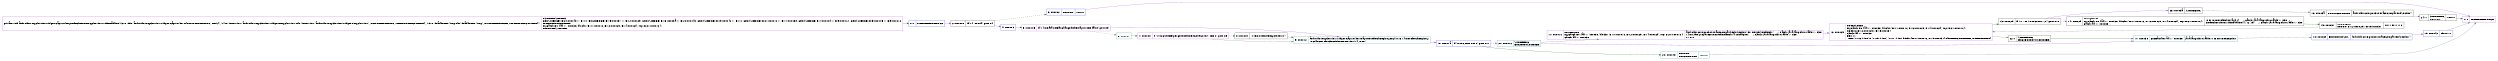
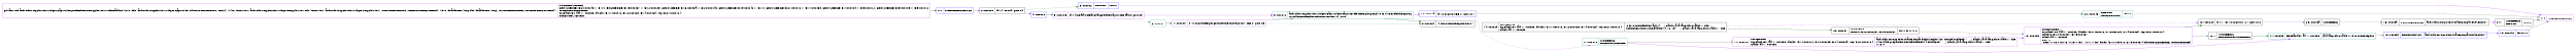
  digraph {
    rankdir=LR
    node [color=black shape=record]
    edge [color=purple]
    n1 [color=blue label="{0\:\ ?|MTH_ENTER_BLOCK\l}"]
    n2 [label="{2\:\ 0x0000|if (r4 != null) goto L4\l}"]
    n3 [color=blue label="{3\:\ 0x0002|RETURN\l|return\l}"]
    n4 [color=blue label="{4\:\ 0x0003}"]
    n5 [color=purple label="{1\:\ ?|MTH_EXIT_BLOCK\l}"]
    n6 [color=purple label="{5\:\ 0x0005|if (r4.mDataSetHasChangedAfterLayout == false) goto L9\l}"]
    n7 [color=teal label="{6\:\ 0x0007}"]
    n8 [color=teal label="{9\:\ 0x0012|androidx.recyclerview.widget.GapWorker$LayoutPrefetchRegistryImpl r0 = r4.mPrefetchRegistry\lr0.collectPrefetchPositionsFromView(r4, true)\l}"]
    n9 [color=purple label="{7\:\ 0x000d|if (r4.mChildHelper.getUnfilteredChildCount() == 0) goto L9\l}"]
    n10 [color=blue label="{10\:\ 0x001a|if (r0.mCount == 0) goto L11\l}"]
    n11 [label="{8\:\ 0x000f|r4.removeAndRecycleViews()\l}"]
    n12 [color=teal label="{20\:\ 0x0043|RETURN\lORIG_RETURN\l|return\l}"]
    n13 [color=teal label="{21\:\ 0x001c|SYNTHETIC\lEXC_TOP_SPLITTER\l}"]
    n14 [color=purple label="{11\:\ 0x001c|TRY_ENTER\lTryCatch #0 \{all \-\> 0x003e, blocks: (B:11:0x001c, B:12:0x0029, B:14:0x002f), top: B:21:0x001c \}\lCatch: all \-\> 0x003e\l|androidx.core.p003os.TraceCompat.beginSection(\"RV Nested Prefetch\")     \/\/ Catch: java.lang.Throwable \-\> L3e\lr4.mState.prepareForNestedPrefetch(r4.mAdapter)     \/\/ Catch: java.lang.Throwable \-\> L3e\lr1 = 0\l}"]
    n15 [color=teal label="{17\:\ 0x003e|ExcHandler: all \-\> 0x003e\l|java.lang.Throwable r1 = move\-exception\l}"]
    n16 [color=purple label="{12\:\ 0x0029|LOOP_START\lTryCatch #0 \{all \-\> 0x003e, blocks: (B:11:0x001c, B:12:0x0029, B:14:0x002f), top: B:21:0x001c \}\lLOOP:0: B:12:0x0029\-\>B:15:0x0037\lCatch: all \-\> 0x003e\lPHI: r1 \l  PHI: (r1v6 'i' int) = (r1v5 'i' int), (r1v7 'i' int) binds: [B:11:0x001c, B:15:0x0037] A[DONT_GENERATE, DONT_INLINE]\l}"]
    n17 [color=blue label="{18\:\ 0x003f|FINALLY_INSNS\l|androidx.core.p003os.TraceCompat.endSection()\l}"]
    n18 [label="{13\:\ 0x002d|if (r1 \>= (r0.mCount * 2)) goto L18\l}"]
    n19 [label="{22\:\ ?|SYNTHETIC\lEXC_BOTTOM_SPLITTER\l}"]
    n20 [label="{14\:\ 0x002f|TRY_LEAVE\lTryCatch #0 \{all \-\> 0x003e, blocks: (B:11:0x001c, B:12:0x0029, B:14:0x002f), top: B:21:0x001c \}\lCatch: all \-\> 0x003e\l|r2 = r0.mPrefetchArray[r1]     \/\/ Catch: java.lang.Throwable \-\> L3e\lprefetchPositionWithDeadline(r4, r2, r5)     \/\/ Catch: java.lang.Throwable \-\> L3e\l}"]
    n21 [label="{23\:\ 0x003a|SYNTHETIC\l}"]
    n22 [label="{15\:\ 0x0037|LOOP_END\lLOOP:0: B:12:0x0029\-\>B:15:0x0037\l|int r1 = r1 + 2\l}"]
    n23 [label="{16\:\ 0x003a|DONT_GENERATE\l|androidx.core.p003os.TraceCompat.endSection()\l}"]
    n24 [label="{24\:\ ?|SYNTHETIC\lRETURN\l|return\l}"]
    n25 [color=blue label="{19\:\ 0x0042|throw r1\l}"]
    n26 [color=purple label="{private void androidx.recyclerview.widget.GapWorker.prefetchInnerRecyclerViewWithDeadline((r3v0 'this' androidx.recyclerview.widget.GapWorker A[IMMUTABLE_TYPE, THIS]), (r4v0 'innerView' androidx.recyclerview.widget.RecyclerView A[D('innerView' androidx.recyclerview.widget.RecyclerView), IMMUTABLE_TYPE, METHOD_ARGUMENT]), (r5v0 'deadlineNs' long A[D('deadlineNs' long), IMMUTABLE_TYPE, METHOD_ARGUMENT]))  | USE_LINES_HINTS\lCROSS_EDGE: B:20:0x0043 \-\> B:1:?, BACK_EDGE: B:15:0x0037 \-\> B:12:0x0029, CROSS_EDGE: B:16:0x003a \-\> B:20:0x0043, CROSS_EDGE: B:19:0x0042 \-\> B:1:?, CROSS_EDGE: B:21:0x001c \-\> B:17:0x003e, CROSS_EDGE: B:7:0x000d \-\> B:9:0x0012, CROSS_EDGE: B:5:0x0005 \-\> B:9:0x0012\lINLINE_NOT_NEEDED\lTryCatch #0 \{all \-\> 0x003e, blocks: (B:11:0x001c, B:12:0x0029, B:14:0x002f), top: B:21:0x001c \}\lTYPE_VARS: EMPTY\l}"]
    n1 -> n2
    n2 -> n3 [color=darkgreen style=dashed]
    n2 -> n4
    n3 -> n5
    n4 -> n6 [color=darkgreen]
    n6 -> n7 [color=gray40 style=dashed]
    n6 -> n8
    n7 -> n9 [color=darkgreen]
    n8 -> n10
    n9 -> n8 [color=gray40]
    n9 -> n11 [color=darkgreen style=dashed]
    n10 -> n12 [color=darkgreen]
    n10 -> n13 [style=dashed]
-   n11 -> n8 [color=darkgreen]
+   n8 -> n11 [color=darkgreen]
    n12 -> n5 [color=gray40]
    n13 -> n14 [color=gray40]
    n13 -> n15
    n14 -> n16
    n15 -> n17 [color=gray40]
    n16 -> n18 [color=darkgreen]
    n16 -> n19 [color=gray40]
    n17 -> n25
-   n18 -> n20 [style=dashed]
+   n20 -> n18 [style=dashed]
    n18 -> n21
    n19 -> n15 [color=darkgreen]
    n20 -> n22 [color=darkgreen]
    n21 -> n23 [color=gray40]
    n22 -> n16 [color=gray40]
    n23 -> n24
    n24 -> n5 [color=darkgreen]
    n25 -> n5 [color=gray40]
    n26 -> n1 [color=darkgreen]
  }
